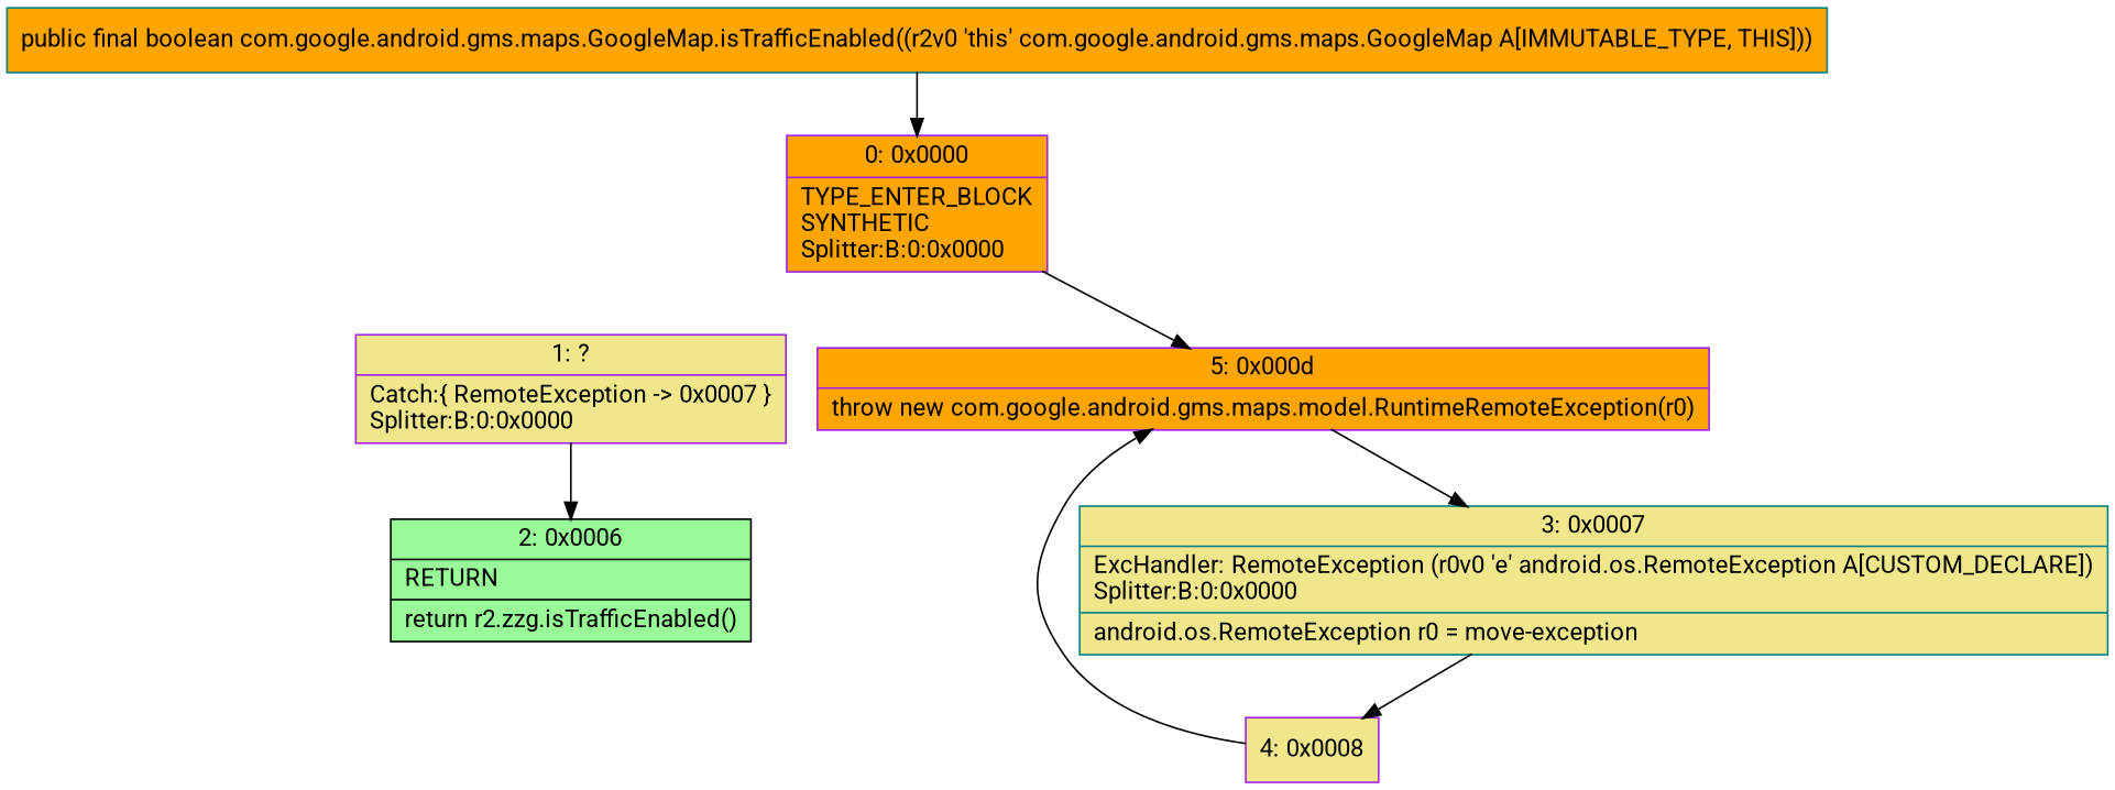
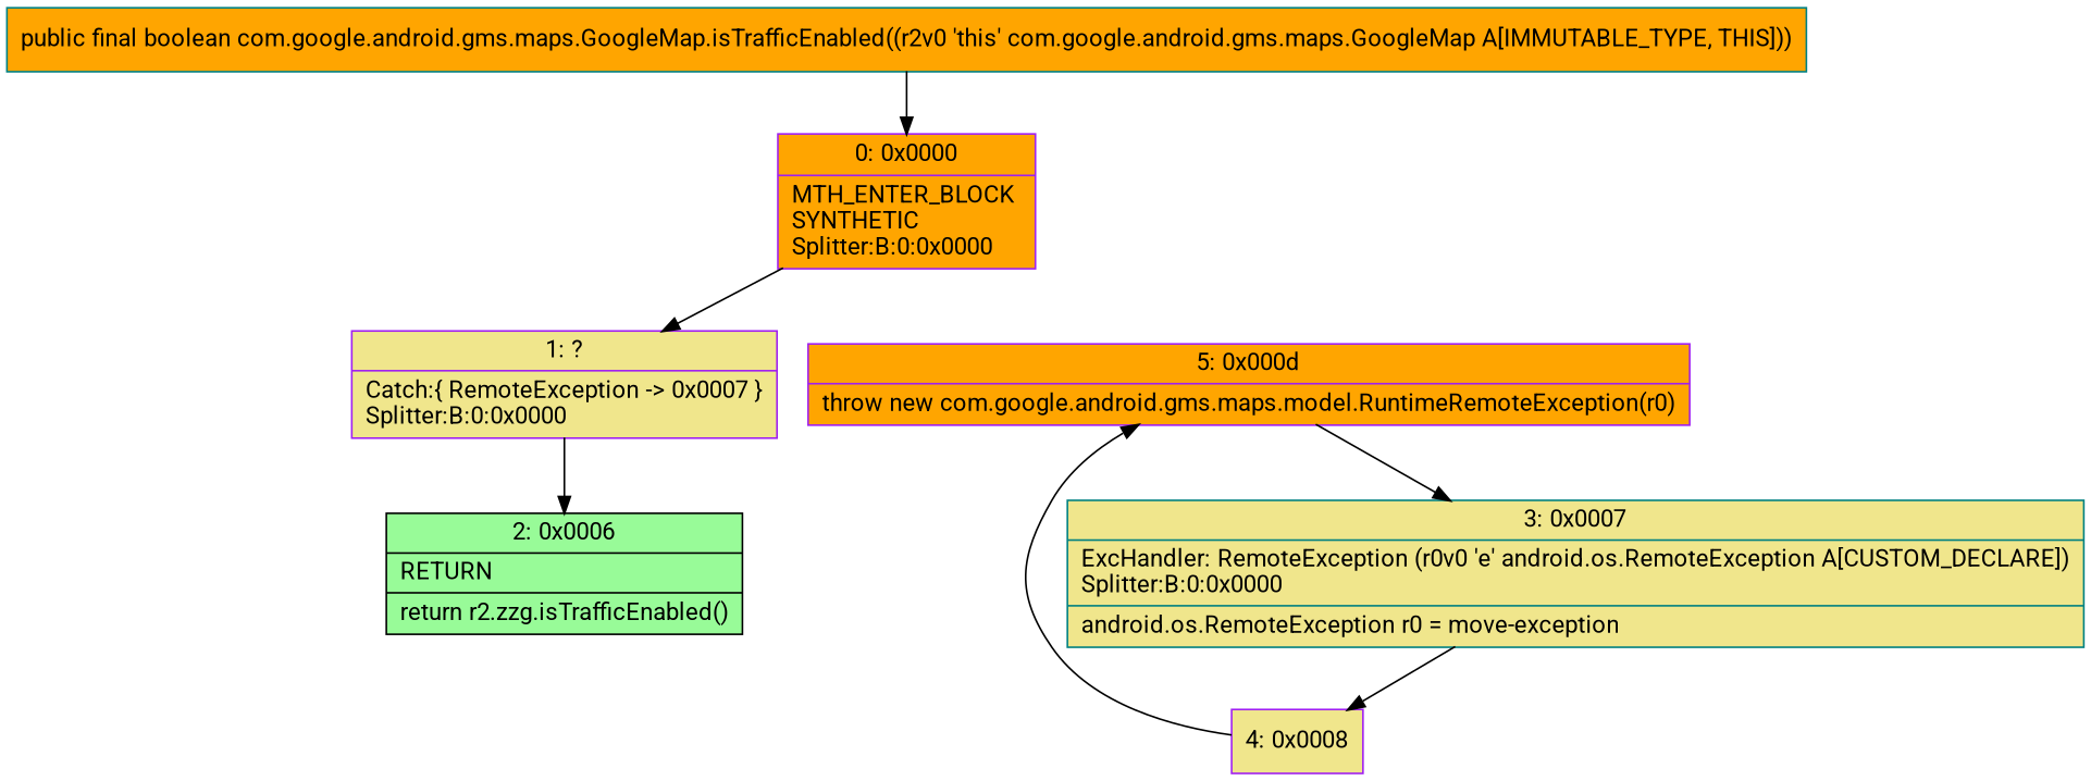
  digraph {
    fontname=Roboto
    node [color=purple fillcolor=orange fontname=Roboto shape=record style=filled]
    edge [fontname=Roboto]
-   n1 [label="{0\:\ 0x0000|TYPE_ENTER_BLOCK\lSYNTHETIC\lSplitter:B:0:0x0000\l}"]
+   n1 [label="{0\:\ 0x0000|MTH_ENTER_BLOCK\lSYNTHETIC\lSplitter:B:0:0x0000\l}"]
    n2 [fillcolor=khaki label="{1\:\ ?|Catch:\{ RemoteException \-\> 0x0007 \}\lSplitter:B:0:0x0000\l}"]
    n3 [color=black fillcolor=palegreen label="{2\:\ 0x0006|RETURN\l|return r2.zzg.isTrafficEnabled()\l}"]
    n4 [color=teal fillcolor=khaki label="{3\:\ 0x0007|ExcHandler: RemoteException (r0v0 'e' android.os.RemoteException A[CUSTOM_DECLARE])\lSplitter:B:0:0x0000\l|android.os.RemoteException r0 = move\-exception\l}"]
    n5 [fillcolor=khaki label="{4\:\ 0x0008}"]
    n6 [label="{5\:\ 0x000d|throw new com.google.android.gms.maps.model.RuntimeRemoteException(r0)\l}"]
    n7 [color=teal label="{public final boolean com.google.android.gms.maps.GoogleMap.isTrafficEnabled((r2v0 'this' com.google.android.gms.maps.GoogleMap A[IMMUTABLE_TYPE, THIS])) }"]
-   n1 -> n6
+   n1 -> n2
    n2 -> n3
    n4 -> n5
    n5 -> n6
    n6 -> n4
    n7 -> n1
  }
